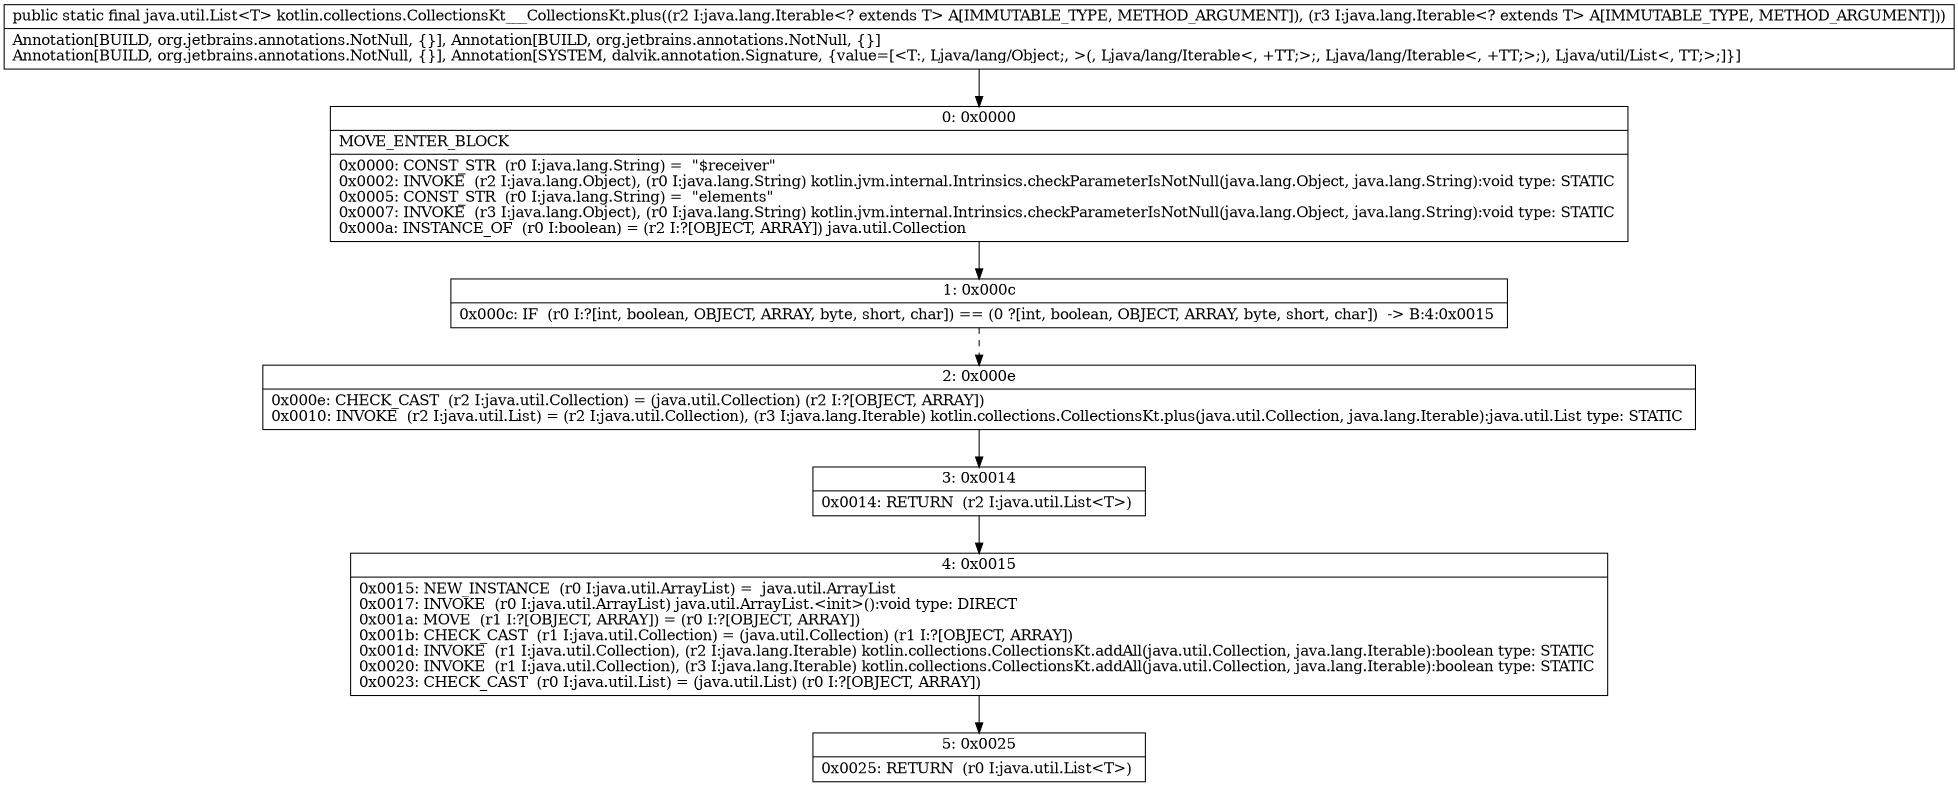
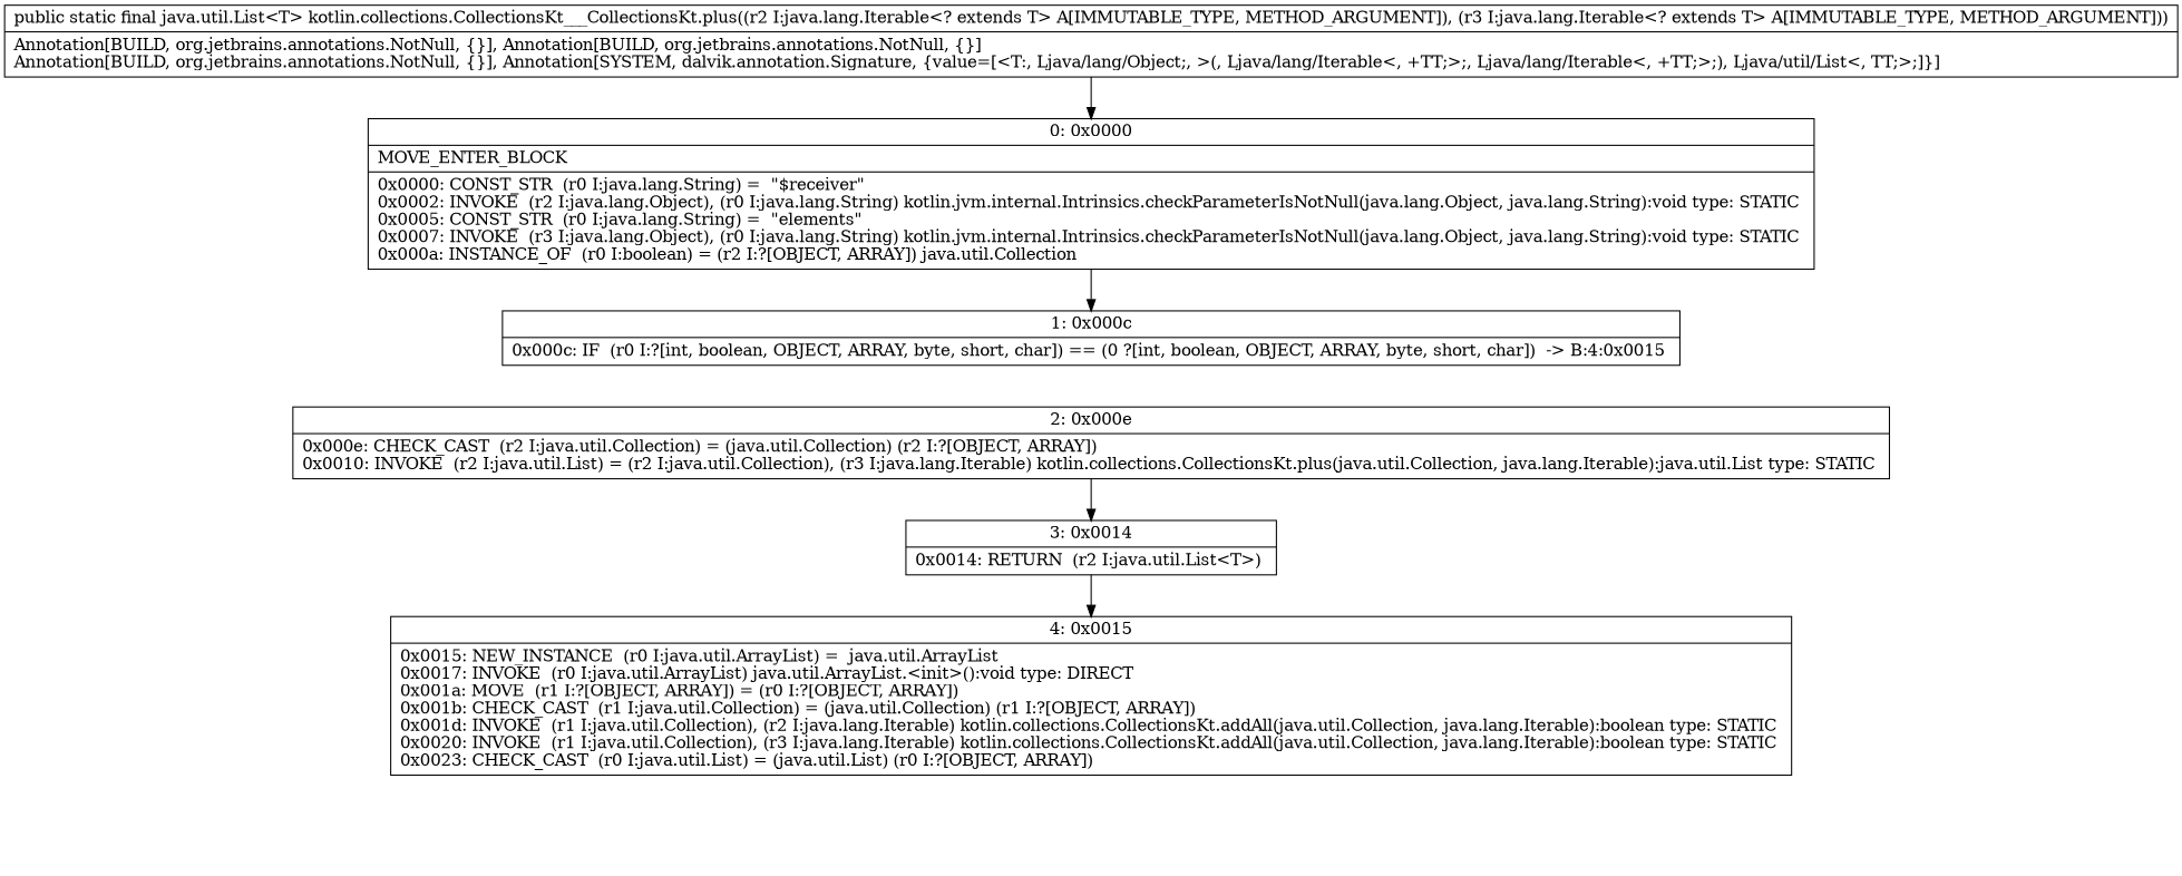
  digraph {
    node [shape=record]
    n1 [label="{0\:\ 0x0000|MOVE_ENTER_BLOCK\l|0x0000: CONST_STR  (r0 I:java.lang.String) =  \"$receiver\" \l0x0002: INVOKE  (r2 I:java.lang.Object), (r0 I:java.lang.String) kotlin.jvm.internal.Intrinsics.checkParameterIsNotNull(java.lang.Object, java.lang.String):void type: STATIC \l0x0005: CONST_STR  (r0 I:java.lang.String) =  \"elements\" \l0x0007: INVOKE  (r3 I:java.lang.Object), (r0 I:java.lang.String) kotlin.jvm.internal.Intrinsics.checkParameterIsNotNull(java.lang.Object, java.lang.String):void type: STATIC \l0x000a: INSTANCE_OF  (r0 I:boolean) = (r2 I:?[OBJECT, ARRAY]) java.util.Collection \l}"]
    n2 [label="{1\:\ 0x000c|0x000c: IF  (r0 I:?[int, boolean, OBJECT, ARRAY, byte, short, char]) == (0 ?[int, boolean, OBJECT, ARRAY, byte, short, char])  \-\> B:4:0x0015 \l}"]
    n3 [label="{2\:\ 0x000e|0x000e: CHECK_CAST  (r2 I:java.util.Collection) = (java.util.Collection) (r2 I:?[OBJECT, ARRAY]) \l0x0010: INVOKE  (r2 I:java.util.List) = (r2 I:java.util.Collection), (r3 I:java.lang.Iterable) kotlin.collections.CollectionsKt.plus(java.util.Collection, java.lang.Iterable):java.util.List type: STATIC \l}"]
    n4 [label="{3\:\ 0x0014|0x0014: RETURN  (r2 I:java.util.List\<T\>) \l}"]
    n5 [label="{4\:\ 0x0015|0x0015: NEW_INSTANCE  (r0 I:java.util.ArrayList) =  java.util.ArrayList \l0x0017: INVOKE  (r0 I:java.util.ArrayList) java.util.ArrayList.\<init\>():void type: DIRECT \l0x001a: MOVE  (r1 I:?[OBJECT, ARRAY]) = (r0 I:?[OBJECT, ARRAY]) \l0x001b: CHECK_CAST  (r1 I:java.util.Collection) = (java.util.Collection) (r1 I:?[OBJECT, ARRAY]) \l0x001d: INVOKE  (r1 I:java.util.Collection), (r2 I:java.lang.Iterable) kotlin.collections.CollectionsKt.addAll(java.util.Collection, java.lang.Iterable):boolean type: STATIC \l0x0020: INVOKE  (r1 I:java.util.Collection), (r3 I:java.lang.Iterable) kotlin.collections.CollectionsKt.addAll(java.util.Collection, java.lang.Iterable):boolean type: STATIC \l0x0023: CHECK_CAST  (r0 I:java.util.List) = (java.util.List) (r0 I:?[OBJECT, ARRAY]) \l}"]
-   n6 [label="{5\:\ 0x0025|0x0025: RETURN  (r0 I:java.util.List\<T\>) \l}"]
    n7 [label="{public static final java.util.List\<T\> kotlin.collections.CollectionsKt___CollectionsKt.plus((r2 I:java.lang.Iterable\<? extends T\> A[IMMUTABLE_TYPE, METHOD_ARGUMENT]), (r3 I:java.lang.Iterable\<? extends T\> A[IMMUTABLE_TYPE, METHOD_ARGUMENT]))  | Annotation[BUILD, org.jetbrains.annotations.NotNull, \{\}], Annotation[BUILD, org.jetbrains.annotations.NotNull, \{\}]\lAnnotation[BUILD, org.jetbrains.annotations.NotNull, \{\}], Annotation[SYSTEM, dalvik.annotation.Signature, \{value=[\<T:, Ljava\/lang\/Object;, \>(, Ljava\/lang\/Iterable\<, +TT;\>;, Ljava\/lang\/Iterable\<, +TT;\>;), Ljava\/util\/List\<, TT;\>;]\}]\l}"]
    n1 -> n2
-   n2 -> n3 [style=dashed]
    n3 -> n4
    n4 -> n5
-   n5 -> n6
    n7 -> n1
  }
